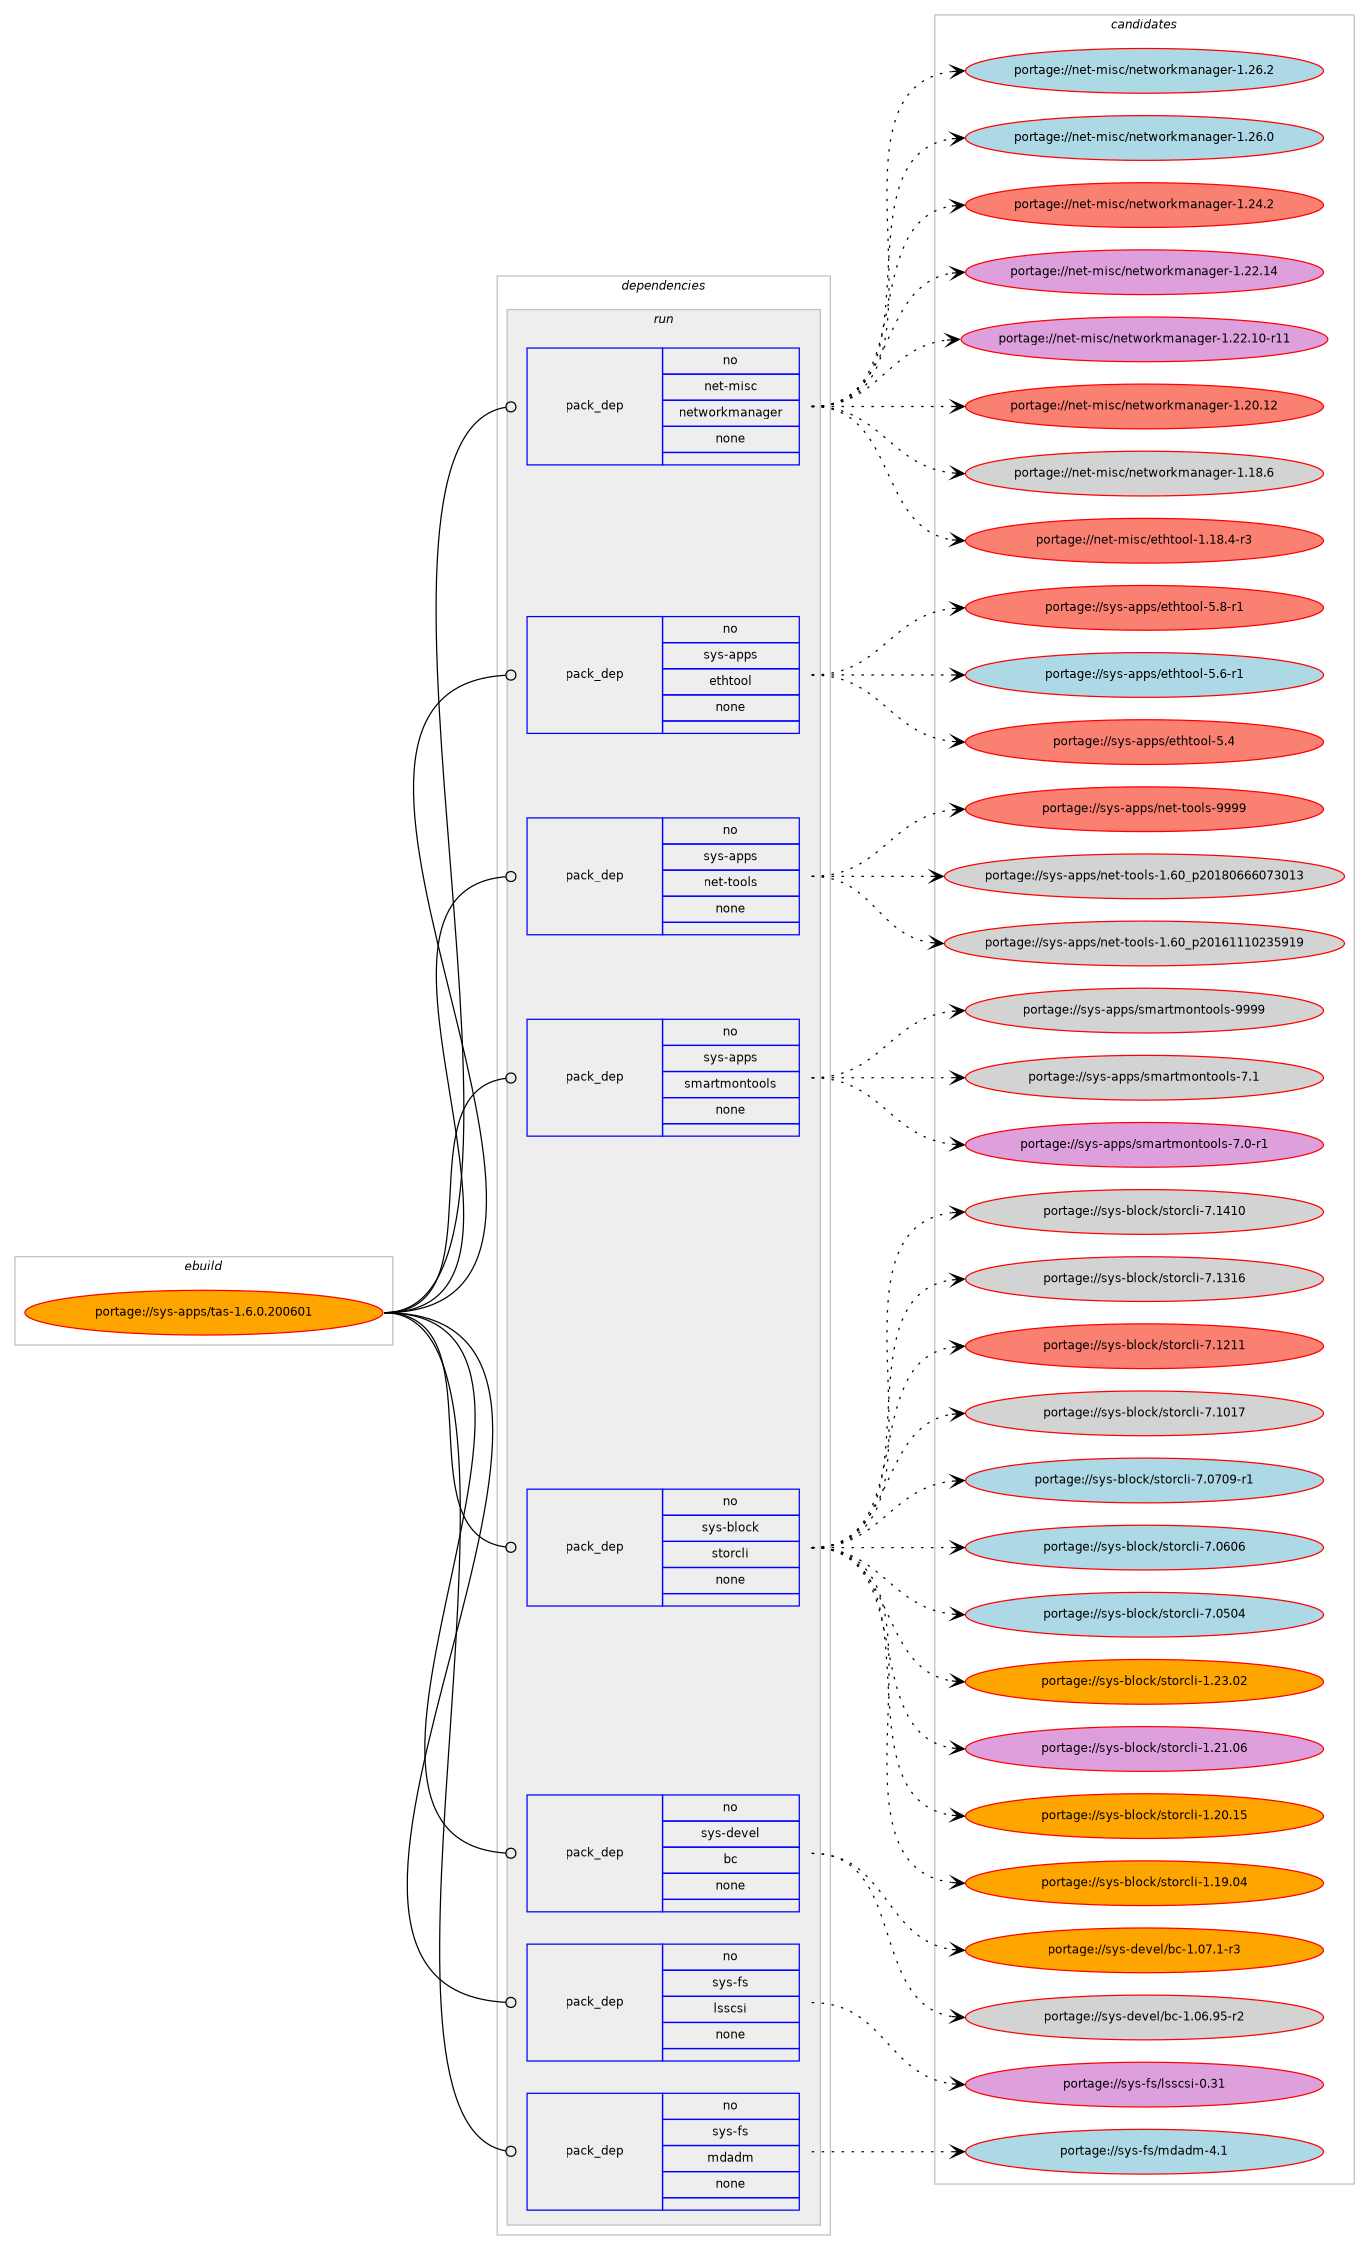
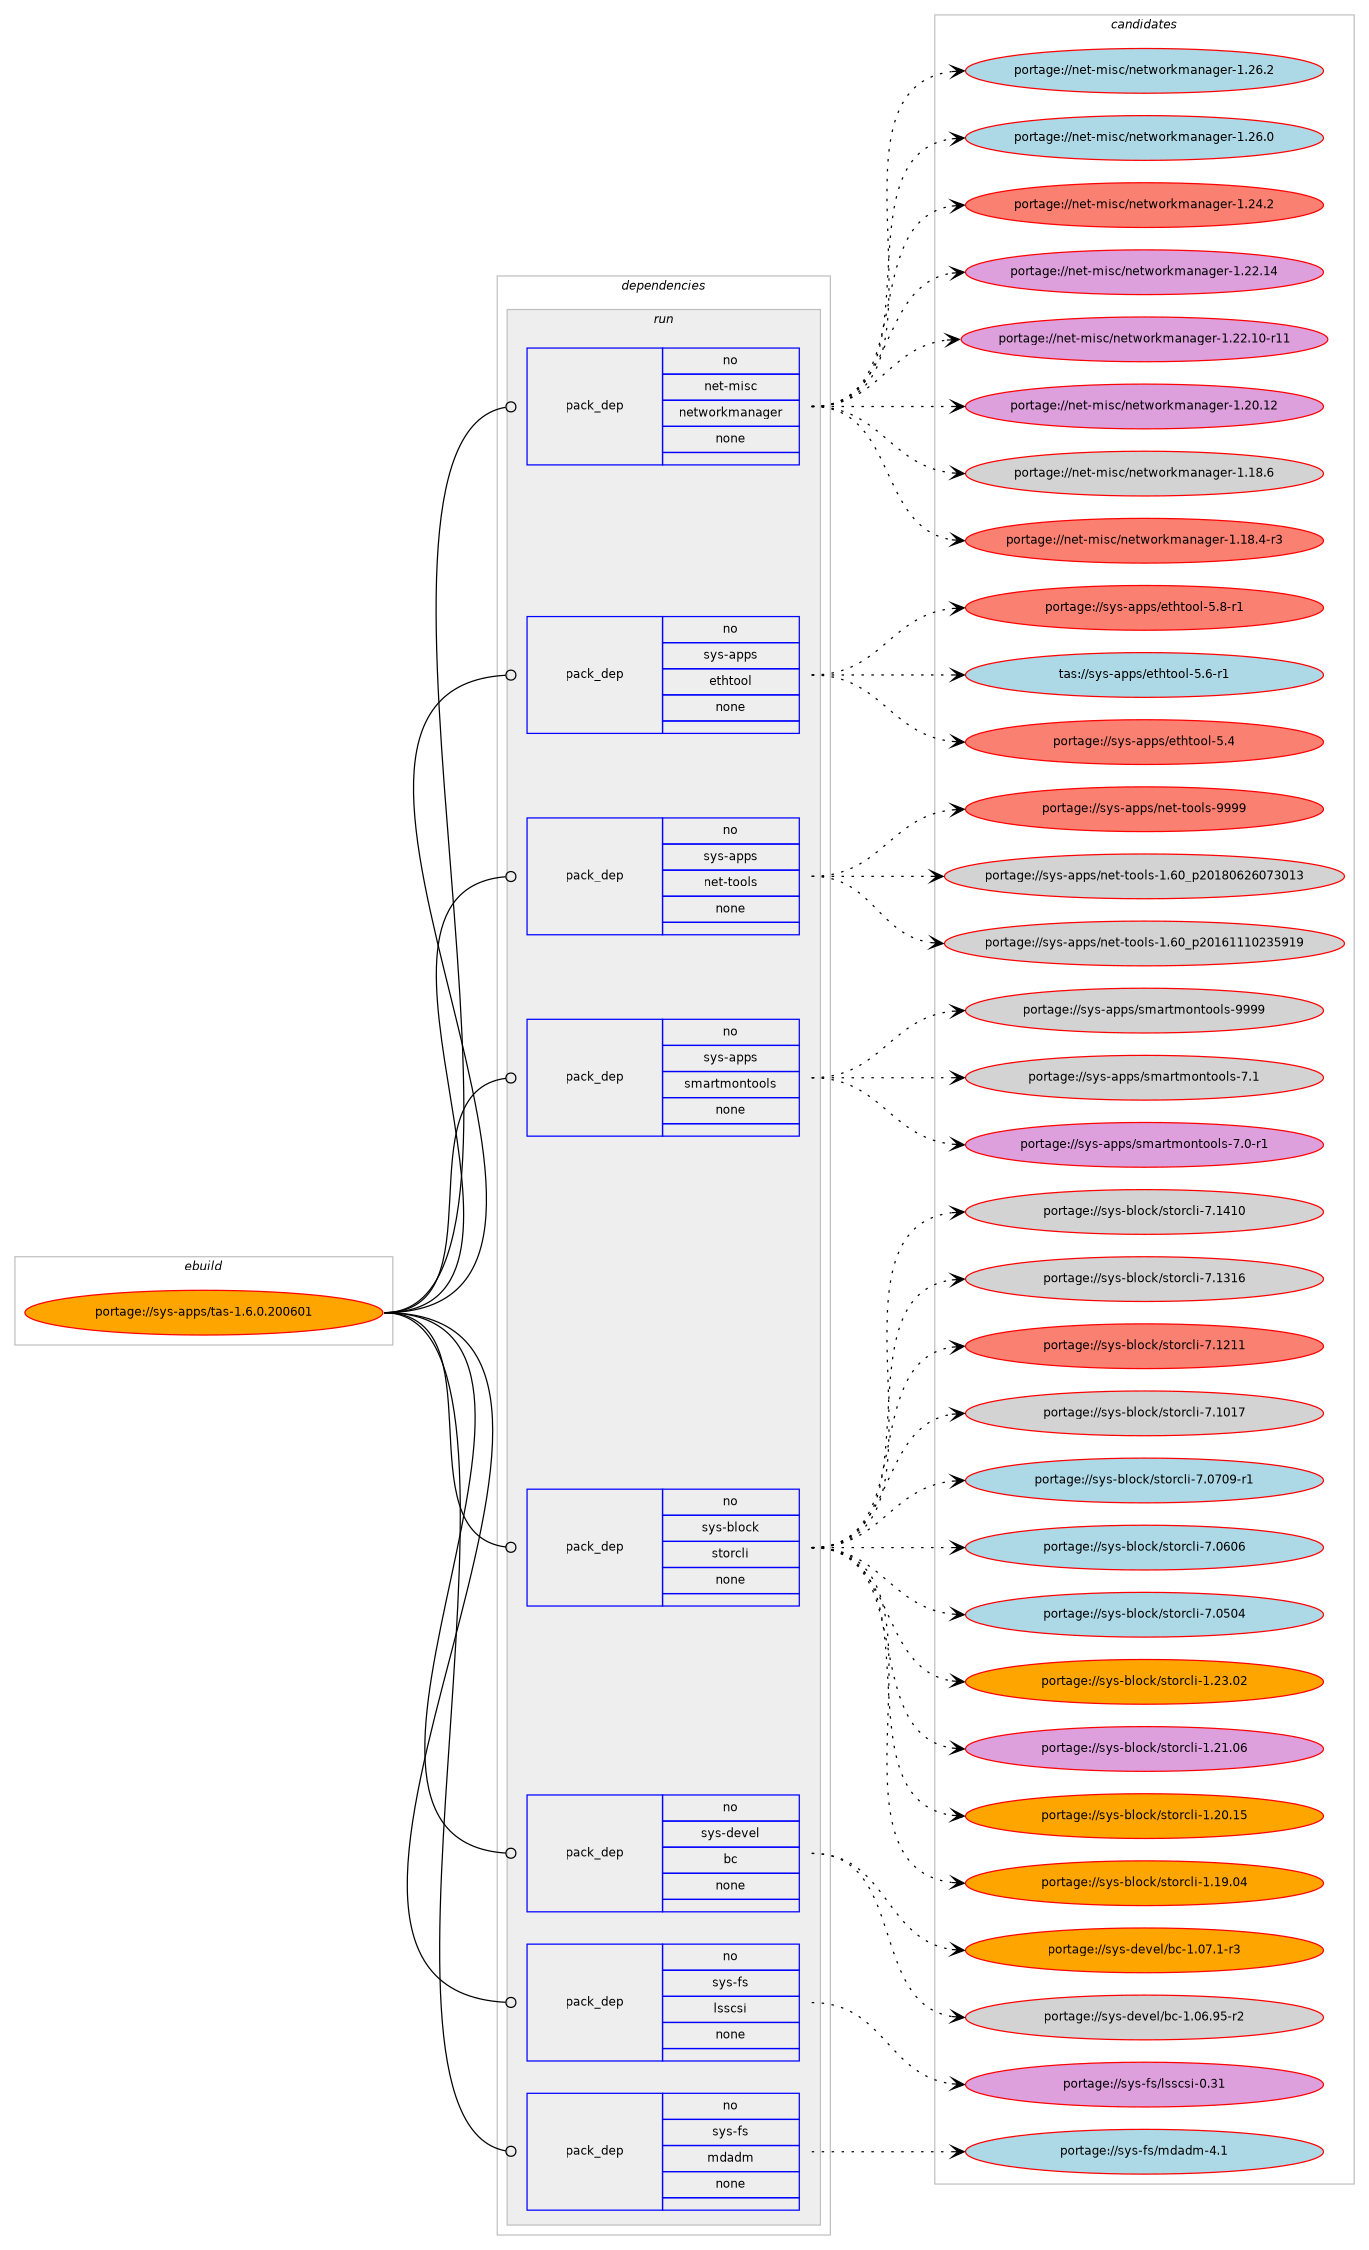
  digraph {
    compound=true
    concentrate=true
    fontname=Helvetica
    fontsize=10
    newrank=true
    rankdir=LR
    ranksep=1.5
    node [color=red fillcolor=lightgrey fontname=Helvetica fontsize=10 style=filled]
    edge [arrowhead=vee headport=w style=dotted tailport=e weight=100]
    n1 [fillcolor=orange label="portage://sys-apps/tas-1.6.0.200601" width=4]
    n2 [color=blue label=<<TABLE BORDER="0" CELLBORDER="1" CELLSPACING="0" CELLPADDING="4" WIDTH="220"><TR><TD ROWSPAN="6" CELLPADDING="30">pack_dep</TD></TR><TR><TD WIDTH="110">no</TD></TR><TR><TD>net-misc</TD></TR><TR><TD>networkmanager</TD></TR><TR><TD>none</TD></TR><TR><TD></TD></TR></TABLE>> shape=none fillcolor="" style=""]
    n3 [color=blue label=<<TABLE BORDER="0" CELLBORDER="1" CELLSPACING="0" CELLPADDING="4" WIDTH="220"><TR><TD ROWSPAN="6" CELLPADDING="30">pack_dep</TD></TR><TR><TD WIDTH="110">no</TD></TR><TR><TD>sys-apps</TD></TR><TR><TD>ethtool</TD></TR><TR><TD>none</TD></TR><TR><TD></TD></TR></TABLE>> shape=none fillcolor="" style=""]
    n4 [color=blue label=<<TABLE BORDER="0" CELLBORDER="1" CELLSPACING="0" CELLPADDING="4" WIDTH="220"><TR><TD ROWSPAN="6" CELLPADDING="30">pack_dep</TD></TR><TR><TD WIDTH="110">no</TD></TR><TR><TD>sys-apps</TD></TR><TR><TD>net-tools</TD></TR><TR><TD>none</TD></TR><TR><TD></TD></TR></TABLE>> shape=none fillcolor="" style=""]
    n5 [color=blue label=<<TABLE BORDER="0" CELLBORDER="1" CELLSPACING="0" CELLPADDING="4" WIDTH="220"><TR><TD ROWSPAN="6" CELLPADDING="30">pack_dep</TD></TR><TR><TD WIDTH="110">no</TD></TR><TR><TD>sys-apps</TD></TR><TR><TD>smartmontools</TD></TR><TR><TD>none</TD></TR><TR><TD></TD></TR></TABLE>> shape=none fillcolor="" style=""]
    n6 [color=blue label=<<TABLE BORDER="0" CELLBORDER="1" CELLSPACING="0" CELLPADDING="4" WIDTH="220"><TR><TD ROWSPAN="6" CELLPADDING="30">pack_dep</TD></TR><TR><TD WIDTH="110">no</TD></TR><TR><TD>sys-block</TD></TR><TR><TD>storcli</TD></TR><TR><TD>none</TD></TR><TR><TD></TD></TR></TABLE>> shape=none fillcolor="" style=""]
    n7 [color=blue label=<<TABLE BORDER="0" CELLBORDER="1" CELLSPACING="0" CELLPADDING="4" WIDTH="220"><TR><TD ROWSPAN="6" CELLPADDING="30">pack_dep</TD></TR><TR><TD WIDTH="110">no</TD></TR><TR><TD>sys-devel</TD></TR><TR><TD>bc</TD></TR><TR><TD>none</TD></TR><TR><TD></TD></TR></TABLE>> shape=none fillcolor="" style=""]
    n8 [color=blue label=<<TABLE BORDER="0" CELLBORDER="1" CELLSPACING="0" CELLPADDING="4" WIDTH="220"><TR><TD ROWSPAN="6" CELLPADDING="30">pack_dep</TD></TR><TR><TD WIDTH="110">no</TD></TR><TR><TD>sys-fs</TD></TR><TR><TD>lsscsi</TD></TR><TR><TD>none</TD></TR><TR><TD></TD></TR></TABLE>> shape=none fillcolor="" style=""]
    n9 [color=blue label=<<TABLE BORDER="0" CELLBORDER="1" CELLSPACING="0" CELLPADDING="4" WIDTH="220"><TR><TD ROWSPAN="6" CELLPADDING="30">pack_dep</TD></TR><TR><TD WIDTH="110">no</TD></TR><TR><TD>sys-fs</TD></TR><TR><TD>mdadm</TD></TR><TR><TD>none</TD></TR><TR><TD></TD></TR></TABLE>> shape=none fillcolor="" style=""]
    n10 [fillcolor=lightblue label="portage://net-misc/networkmanager-1.26.2" width=4]
    n11 [fillcolor=lightblue label="portage://net-misc/networkmanager-1.26.0" width=4]
    n12 [fillcolor=salmon label="portage://net-misc/networkmanager-1.24.2" width=4]
    n13 [fillcolor=plum label="portage://net-misc/networkmanager-1.22.14" width=4]
    n14 [fillcolor=plum label="portage://net-misc/networkmanager-1.22.10-r11" width=4]
-   n15 [fillcolor=salmon label="portage://net-misc/networkmanager-1.20.12" width=4]
+   n15 [fillcolor=plum label="portage://net-misc/networkmanager-1.20.12" width=4]
    n16 [label="portage://net-misc/networkmanager-1.18.6" width=4]
-   n17 [fillcolor=salmon label="portage://net-misc/ethtool-1.18.4-r3" width=4]
+   n17 [fillcolor=salmon label="portage://net-misc/networkmanager-1.18.4-r3" width=4]
    n18 [fillcolor=salmon label="portage://sys-apps/ethtool-5.8-r1" width=4]
-   n19 [fillcolor=lightblue label="portage://sys-apps/ethtool-5.6-r1" width=4]
+   n19 [fillcolor=lightblue label="tas://sys-apps/ethtool-5.6-r1" width=4]
    n20 [fillcolor=salmon label="portage://sys-apps/ethtool-5.4" width=4]
    n21 [fillcolor=salmon label="portage://sys-apps/net-tools-9999" width=4]
-   n22 [label="portage://sys-apps/net-tools-1.60_p20180666073013" width=4]
+   n22 [label="portage://sys-apps/net-tools-1.60_p20180626073013" width=4]
    n23 [label="portage://sys-apps/net-tools-1.60_p20161110235919" width=4]
    n24 [label="portage://sys-apps/smartmontools-9999" width=4]
    n25 [label="portage://sys-apps/smartmontools-7.1" width=4]
    n26 [fillcolor=plum label="portage://sys-apps/smartmontools-7.0-r1" width=4]
    n27 [label="portage://sys-block/storcli-7.1410" width=4]
    n28 [label="portage://sys-block/storcli-7.1316" width=4]
    n29 [fillcolor=salmon label="portage://sys-block/storcli-7.1211" width=4]
    n30 [label="portage://sys-block/storcli-7.1017" width=4]
    n31 [fillcolor=lightblue label="portage://sys-block/storcli-7.0709-r1" width=4]
    n32 [fillcolor=lightblue label="portage://sys-block/storcli-7.0606" width=4]
    n33 [fillcolor=lightblue label="portage://sys-block/storcli-7.0504" width=4]
    n34 [fillcolor=orange label="portage://sys-block/storcli-1.23.02" width=4]
    n35 [fillcolor=plum label="portage://sys-block/storcli-1.21.06" width=4]
    n36 [fillcolor=orange label="portage://sys-block/storcli-1.20.15" width=4]
    n37 [fillcolor=orange label="portage://sys-block/storcli-1.19.04" width=4]
    n38 [fillcolor=orange label="portage://sys-devel/bc-1.07.1-r3" width=4]
    n39 [label="portage://sys-devel/bc-1.06.95-r2" width=4]
    n40 [fillcolor=plum label="portage://sys-fs/lsscsi-0.31" width=4]
    n41 [fillcolor=lightblue label="portage://sys-fs/mdadm-4.1" width=4]
    subgraph cluster_1 {
      color=gray
      label=<<i>ebuild</i>>
      n1
    }
    subgraph cluster_2 {
      color=gray
      label=<<i>dependencies</i>>
      subgraph cluster_3 {
        color=gray
        fillcolor="#eeeeee"
        label=<<i>compile</i>>
        style=filled
      }
      subgraph cluster_4 {
        color=gray
        fillcolor="#eeeeee"
        label=<<i>compile and run</i>>
        style=filled
      }
      subgraph cluster_5 {
        color=gray
        fillcolor="#eeeeee"
        label=<<i>run</i>>
        style=filled
        subgraph sub_6 {
          color=gray
          fillcolor="#eeeeee"
          label=<<i>run</i>>
          style=filled
          n2
        }
        subgraph sub_7 {
          color=gray
          fillcolor="#eeeeee"
          label=<<i>run</i>>
          style=filled
          n3
        }
        subgraph sub_8 {
          color=gray
          fillcolor="#eeeeee"
          label=<<i>run</i>>
          style=filled
          n4
        }
        subgraph sub_9 {
          color=gray
          fillcolor="#eeeeee"
          label=<<i>run</i>>
          style=filled
          n5
        }
        subgraph sub_10 {
          color=gray
          fillcolor="#eeeeee"
          label=<<i>run</i>>
          style=filled
          n6
        }
        subgraph sub_11 {
          color=gray
          fillcolor="#eeeeee"
          label=<<i>run</i>>
          style=filled
          n7
        }
        subgraph sub_12 {
          color=gray
          fillcolor="#eeeeee"
          label=<<i>run</i>>
          style=filled
          n8
        }
        subgraph sub_13 {
          color=gray
          fillcolor="#eeeeee"
          label=<<i>run</i>>
          style=filled
          n9
        }
      }
    }
    subgraph cluster_14 {
      color=gray
      label=<<i>candidates</i>>
      rank=same
      subgraph sub_15 {
        color=black
        label=<<i>candidates</i>>
        nodesep=1
        rank=same
        n10
        n11
        n12
        n13
        n14
        n15
        n16
        n17
      }
      subgraph sub_16 {
        color=black
        label=<<i>candidates</i>>
        nodesep=1
        rank=same
        n18
        n19
        n20
      }
      subgraph sub_17 {
        color=black
        label=<<i>candidates</i>>
        nodesep=1
        rank=same
        n21
        n22
        n23
      }
      subgraph sub_18 {
        color=black
        label=<<i>candidates</i>>
        nodesep=1
        rank=same
        n24
        n25
        n26
      }
      subgraph sub_19 {
        color=black
        label=<<i>candidates</i>>
        nodesep=1
        rank=same
        n27
        n28
        n29
        n30
        n31
        n32
        n33
        n34
        n35
        n36
        n37
      }
      subgraph sub_20 {
        color=black
        label=<<i>candidates</i>>
        nodesep=1
        rank=same
        n38
        n39
      }
      subgraph sub_21 {
        color=black
        label=<<i>candidates</i>>
        nodesep=1
        rank=same
        n40
      }
      subgraph sub_22 {
        color=black
        label=<<i>candidates</i>>
        nodesep=1
        rank=same
        n41
      }
    }
    n1 -> n2 [arrowhead=odot style=solid weight=20]
    n1 -> n3 [arrowhead=odot style=solid weight=20]
    n1 -> n4 [arrowhead=odot style=solid weight=20]
    n1 -> n5 [arrowhead=odot style=solid weight=20]
    n1 -> n6 [arrowhead=odot style=solid weight=20]
    n1 -> n7 [arrowhead=odot style=solid weight=20]
    n1 -> n8 [arrowhead=odot style=solid weight=20]
    n1 -> n9 [arrowhead=odot style=solid weight=20]
    n2 -> n10
    n2 -> n11
    n2 -> n12
    n2 -> n13
    n2 -> n14
    n2 -> n15
    n2 -> n16
    n2 -> n17
    n3 -> n18
    n3 -> n19
    n3 -> n20
    n4 -> n21
    n4 -> n22
    n4 -> n23
    n5 -> n24
    n5 -> n25
    n5 -> n26
    n6 -> n27
    n6 -> n28
    n6 -> n29
    n6 -> n30
    n6 -> n31
    n6 -> n32
    n6 -> n33
    n6 -> n34
    n6 -> n35
    n6 -> n36
    n6 -> n37
    n7 -> n38
    n7 -> n39
    n8 -> n40
    n9 -> n41
  }
